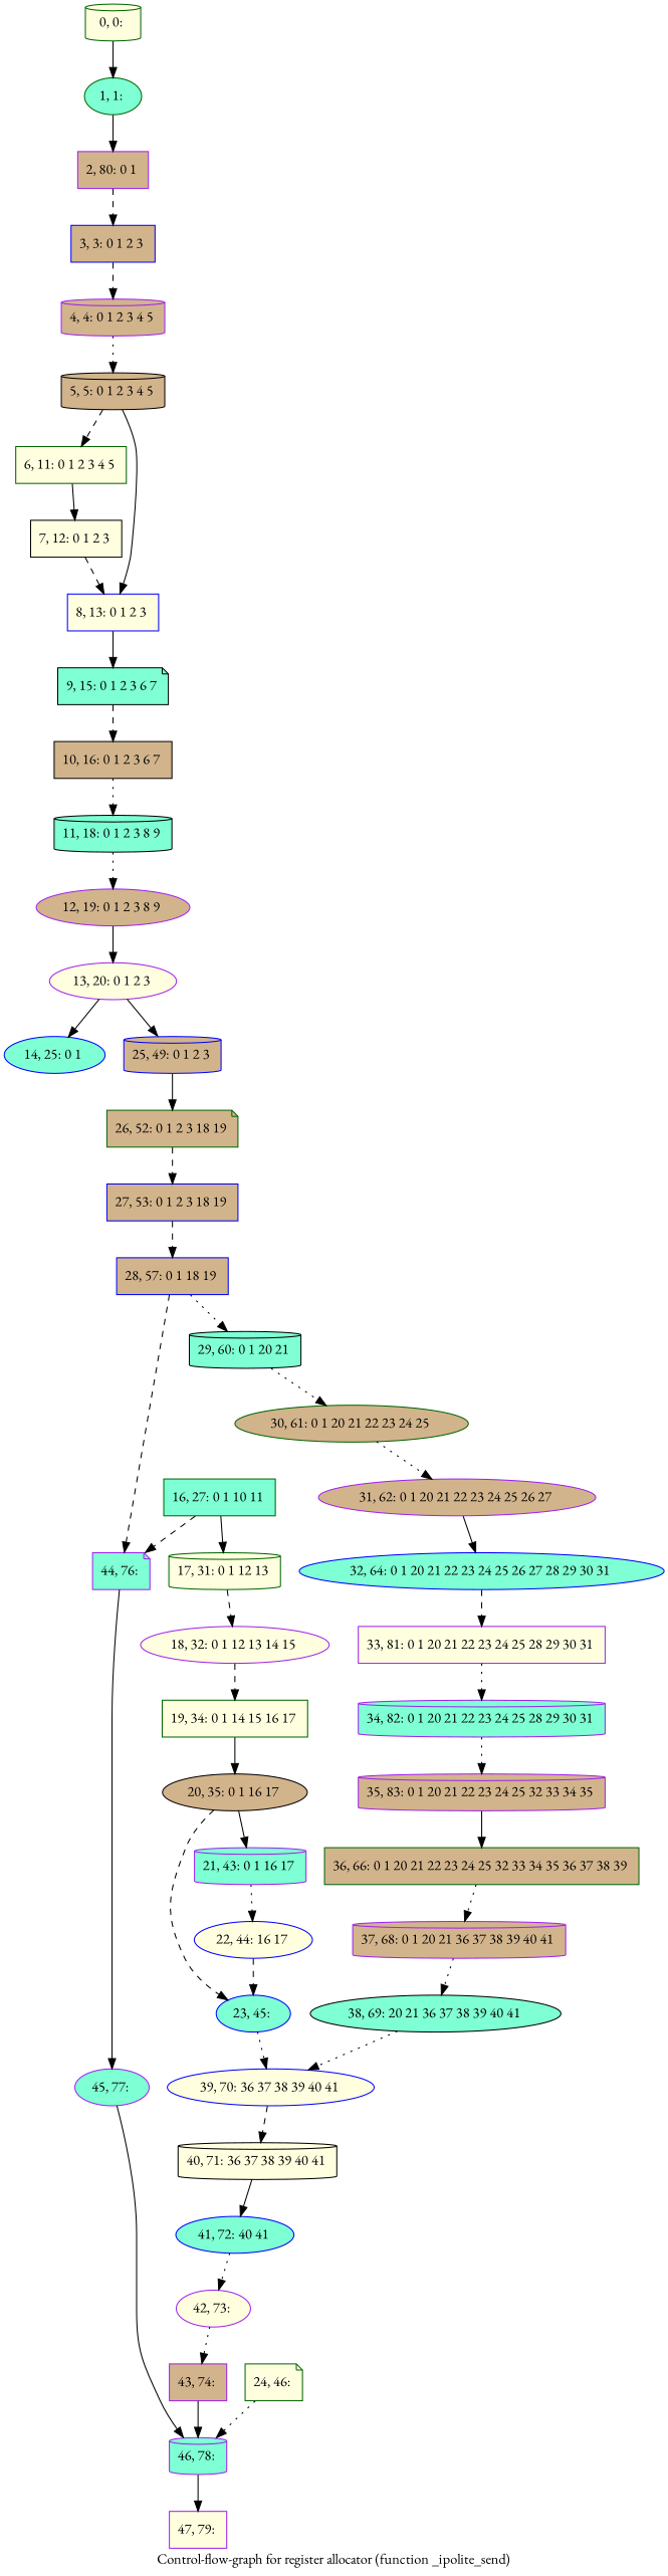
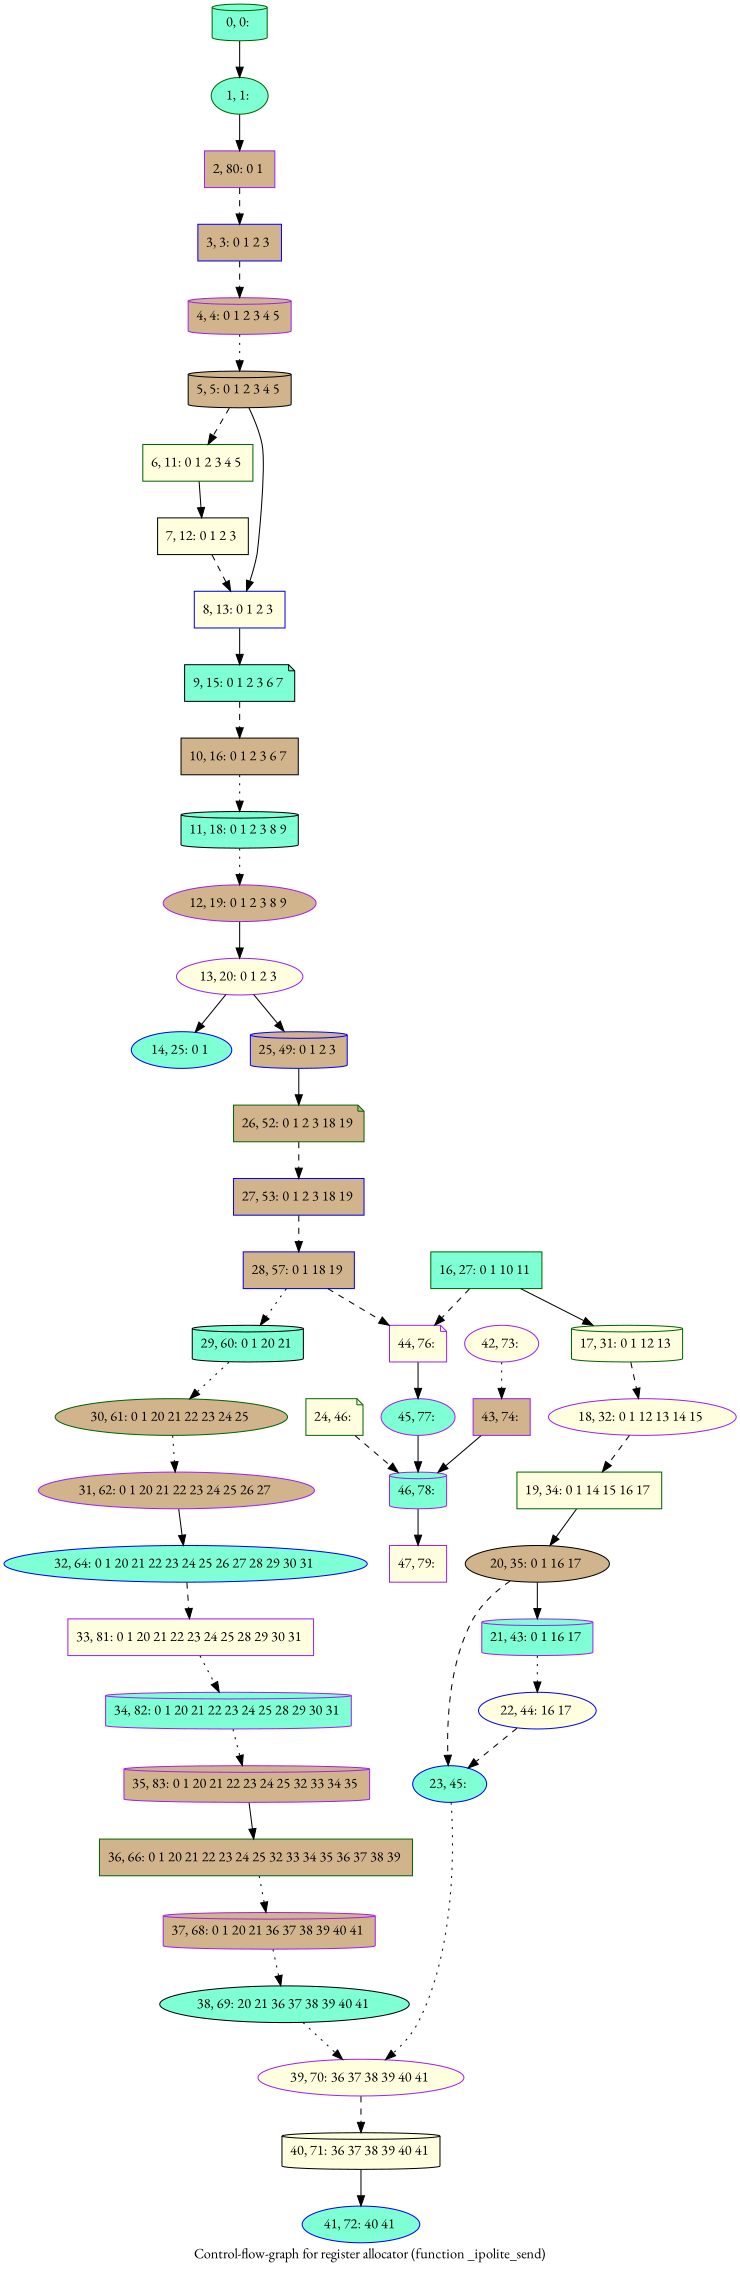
  digraph {
    fontname="EB Garamond"
    label="Control-flow-graph for register allocator (function _ipolite_send)"
    node [color=purple fillcolor=tan fontname="EB Garamond" shape=ellipse style=filled]
    edge [fontname="EB Garamond" style=solid]
-   n1 [color=darkgreen fillcolor=lightyellow label="0, 0: " shape=cylinder]
+   n1 [color=darkgreen fillcolor=aquamarine label="0, 0: " shape=cylinder]
    n2 [color=darkgreen fillcolor=aquamarine label="1, 1: "]
    n3 [label="2, 80: 0 1 " shape=box]
    n4 [color=blue label="3, 3: 0 1 2 3 " shape=box]
    n5 [label="4, 4: 0 1 2 3 4 5 " shape=cylinder]
    n6 [color=black label="5, 5: 0 1 2 3 4 5 " shape=cylinder]
    n7 [color=darkgreen fillcolor=lightyellow label="6, 11: 0 1 2 3 4 5 " shape=box]
    n8 [color=blue fillcolor=lightyellow label="8, 13: 0 1 2 3 " shape=box]
    n9 [color=black fillcolor=lightyellow label="7, 12: 0 1 2 3 " shape=box]
    n10 [color=black fillcolor=aquamarine label="9, 15: 0 1 2 3 6 7 " shape=note]
    n11 [color=black label="10, 16: 0 1 2 3 6 7 " shape=box]
    n12 [color=black fillcolor=aquamarine label="11, 18: 0 1 2 3 8 9 " shape=cylinder]
    n13 [label="12, 19: 0 1 2 3 8 9 "]
    n14 [fillcolor=lightyellow label="13, 20: 0 1 2 3 "]
    n15 [color=blue fillcolor=aquamarine label="14, 25: 0 1 "]
    n16 [color=blue label="25, 49: 0 1 2 3 " shape=cylinder]
    n17 [color=darkgreen label="26, 52: 0 1 2 3 18 19 " shape=note]
    n18 [color=darkgreen fillcolor=aquamarine label="16, 27: 0 1 10 11 " shape=box]
    n19 [color=darkgreen fillcolor=lightyellow label="17, 31: 0 1 12 13 " shape=cylinder]
-   n20 [fillcolor=aquamarine label="44, 76: " shape=note]
+   n20 [fillcolor=lightyellow label="44, 76: " shape=note]
    n21 [fillcolor=lightyellow label="18, 32: 0 1 12 13 14 15 "]
    n22 [fillcolor=aquamarine label="45, 77: "]
    n23 [color=darkgreen fillcolor=lightyellow label="19, 34: 0 1 14 15 16 17 " shape=box]
    n24 [color=black label="20, 35: 0 1 16 17 "]
    n25 [fillcolor=aquamarine label="21, 43: 0 1 16 17 " shape=cylinder]
    n26 [color=blue fillcolor=aquamarine label="23, 45: "]
    n27 [color=blue fillcolor=lightyellow label="22, 44: 16 17 "]
-   n28 [color=blue fillcolor=lightyellow label="39, 70: 36 37 38 39 40 41 "]
+   n28 [fillcolor=lightyellow label="39, 70: 36 37 38 39 40 41 "]
    n29 [color=darkgreen fillcolor=lightyellow label="24, 46: " shape=note]
    n30 [fillcolor=aquamarine label="46, 78: " shape=cylinder]
    n31 [fillcolor=lightyellow label="47, 79: " shape=box]
    n32 [color=blue label="27, 53: 0 1 2 3 18 19 " shape=box]
    n33 [color=blue label="28, 57: 0 1 18 19 " shape=box]
    n34 [color=black fillcolor=aquamarine label="29, 60: 0 1 20 21 " shape=cylinder]
    n35 [color=darkgreen label="30, 61: 0 1 20 21 22 23 24 25 "]
    n36 [label="31, 62: 0 1 20 21 22 23 24 25 26 27 "]
    n37 [color=blue fillcolor=aquamarine label="32, 64: 0 1 20 21 22 23 24 25 26 27 28 29 30 31 "]
    n38 [fillcolor=lightyellow label="33, 81: 0 1 20 21 22 23 24 25 28 29 30 31 " shape=box]
    n39 [fillcolor=aquamarine label="34, 82: 0 1 20 21 22 23 24 25 28 29 30 31 " shape=cylinder]
    n40 [label="35, 83: 0 1 20 21 22 23 24 25 32 33 34 35 " shape=cylinder]
    n41 [color=darkgreen label="36, 66: 0 1 20 21 22 23 24 25 32 33 34 35 36 37 38 39 " shape=box]
    n42 [label="37, 68: 0 1 20 21 36 37 38 39 40 41 " shape=cylinder]
    n43 [color=black fillcolor=aquamarine label="38, 69: 20 21 36 37 38 39 40 41 "]
    n44 [color=black fillcolor=lightyellow label="40, 71: 36 37 38 39 40 41 " shape=cylinder]
    n45 [color=blue fillcolor=aquamarine label="41, 72: 40 41 "]
    n46 [fillcolor=lightyellow label="42, 73: "]
    n47 [label="43, 74: " shape=box]
    n1 -> n2
    n2 -> n3
    n3 -> n4 [style=dashed]
    n4 -> n5 [style=dashed]
    n5 -> n6 [style=dotted]
    n6 -> n7 [style=dashed]
    n6 -> n8
    n7 -> n9
    n8 -> n10
    n9 -> n8 [style=dashed]
    n10 -> n11 [style=dashed]
    n11 -> n12 [style=dotted]
    n12 -> n13 [style=dotted]
    n13 -> n14
    n14 -> n15
    n14 -> n16
    n16 -> n17
    n17 -> n32 [style=dashed]
    n18 -> n19
    n18 -> n20 [style=dashed]
    n19 -> n21 [style=dashed]
    n20 -> n22
    n21 -> n23 [style=dashed]
    n22 -> n30
    n23 -> n24
    n24 -> n25
    n24 -> n26 [style=dashed]
    n25 -> n27 [style=dotted]
    n26 -> n28 [style=dotted]
    n27 -> n26 [style=dashed]
    n28 -> n44 [style=dashed]
-   n29 -> n30 [style=dotted]
+   n29 -> n30 [style=dashed]
    n30 -> n31
    n32 -> n33 [style=dashed]
    n33 -> n20 [style=dashed]
    n33 -> n34 [style=dotted]
    n34 -> n35 [style=dotted]
    n35 -> n36 [style=dotted]
    n36 -> n37
    n37 -> n38 [style=dashed]
    n38 -> n39 [style=dotted]
    n39 -> n40 [style=dotted]
    n40 -> n41
    n41 -> n42 [style=dotted]
    n42 -> n43 [style=dotted]
    n43 -> n28 [style=dotted]
    n44 -> n45
-   n45 -> n46 [style=dotted]
    n46 -> n47 [style=dotted]
    n47 -> n30
  }
